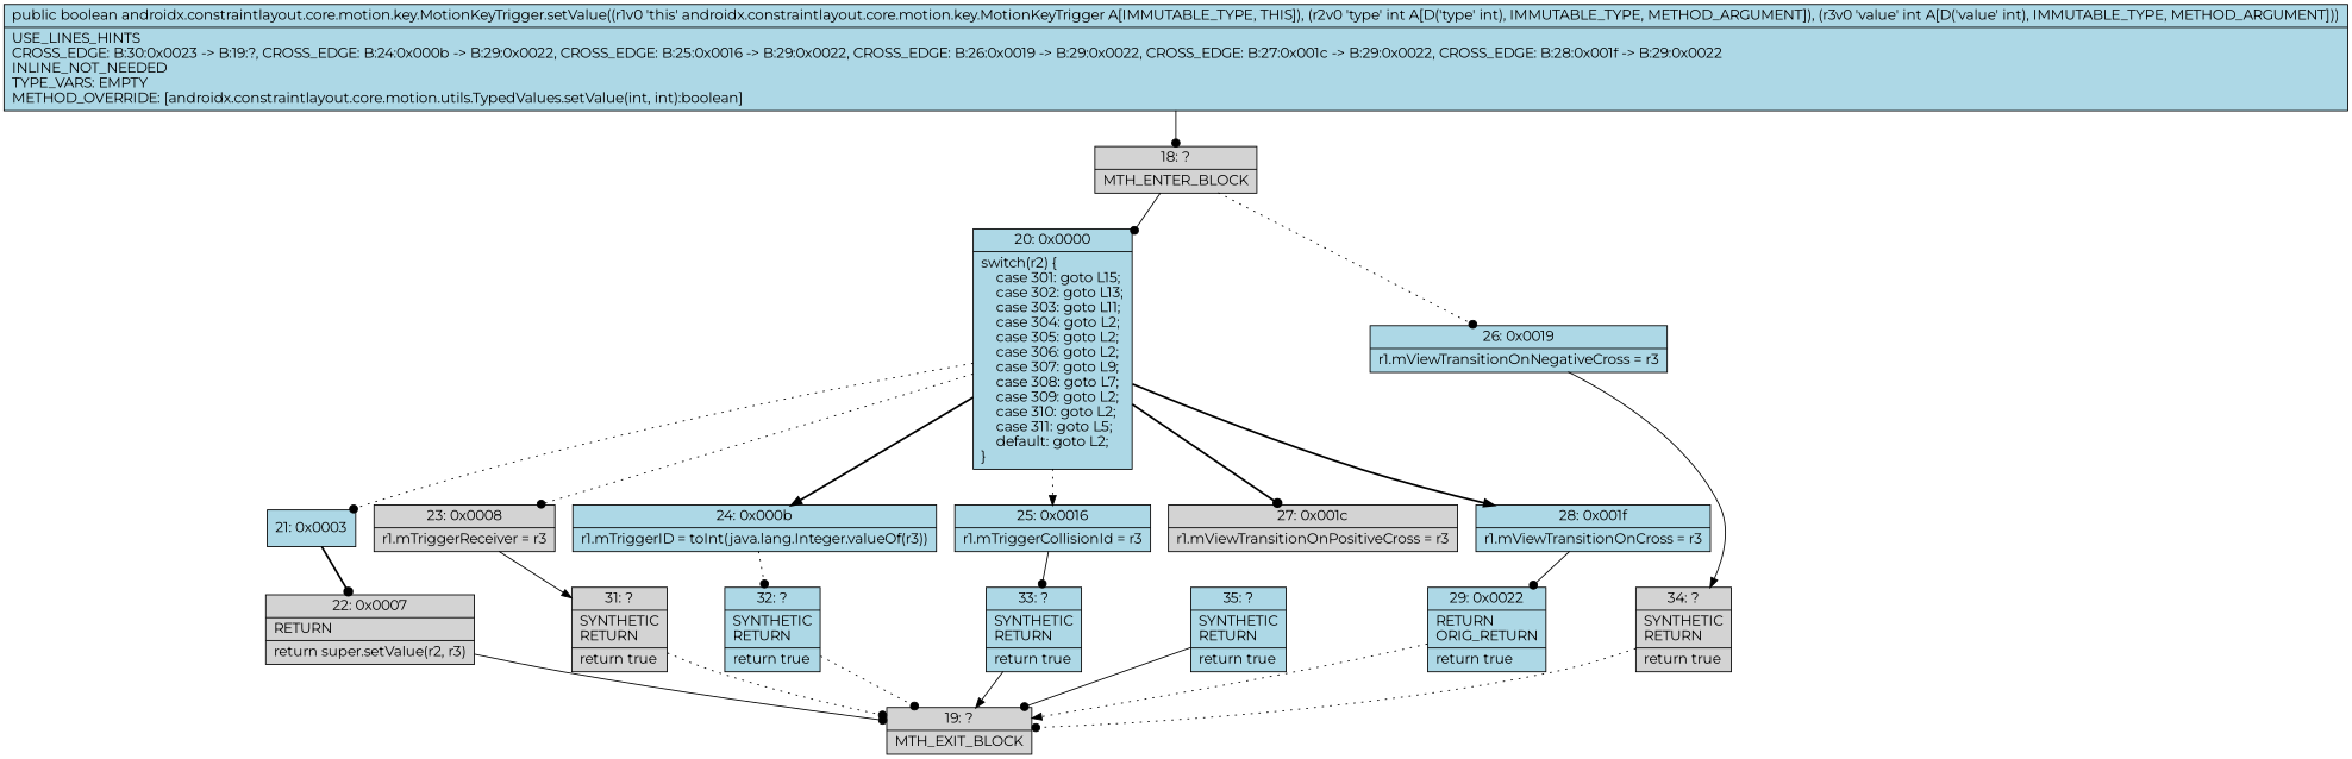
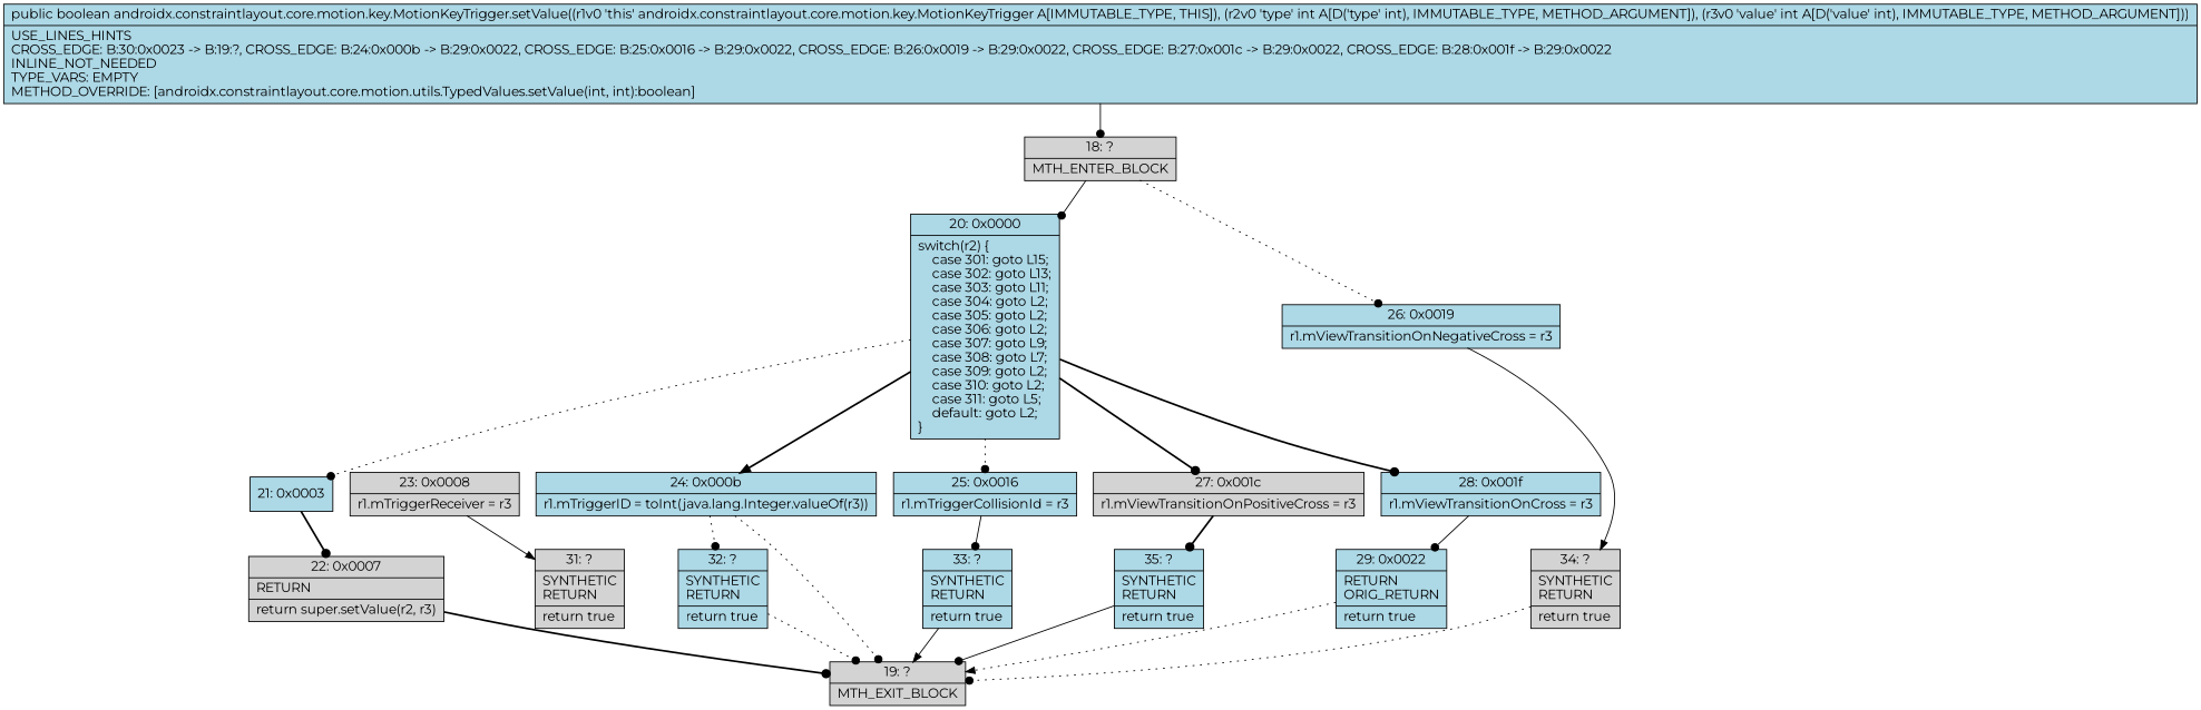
  digraph {
    fontname=Montserrat
    node [fillcolor=lightblue fontname=Montserrat shape=record style=filled]
    edge [arrowhead=dot fontname=Montserrat style=solid]
    n1 [fillcolor=lightgrey label="{18\:\ ?|MTH_ENTER_BLOCK\l}"]
    n2 [label="{20\:\ 0x0000|switch(r2) \{\l    case 301: goto L15;\l    case 302: goto L13;\l    case 303: goto L11;\l    case 304: goto L2;\l    case 305: goto L2;\l    case 306: goto L2;\l    case 307: goto L9;\l    case 308: goto L7;\l    case 309: goto L2;\l    case 310: goto L2;\l    case 311: goto L5;\l    default: goto L2;\l\}\l}"]
    n3 [label="{26\:\ 0x0019|r1.mViewTransitionOnNegativeCross = r3\l}"]
    n4 [label="{21\:\ 0x0003}"]
    n5 [fillcolor=lightgrey label="{23\:\ 0x0008|r1.mTriggerReceiver = r3\l}"]
    n6 [label="{24\:\ 0x000b|r1.mTriggerID = toInt(java.lang.Integer.valueOf(r3))\l}"]
    n7 [label="{25\:\ 0x0016|r1.mTriggerCollisionId = r3\l}"]
    n8 [fillcolor=lightgrey label="{27\:\ 0x001c|r1.mViewTransitionOnPositiveCross = r3\l}"]
    n9 [label="{28\:\ 0x001f|r1.mViewTransitionOnCross = r3\l}"]
    n10 [fillcolor=lightgrey label="{22\:\ 0x0007|RETURN\l|return super.setValue(r2, r3)\l}"]
    n11 [fillcolor=lightgrey label="{31\:\ ?|SYNTHETIC\lRETURN\l|return true\l}"]
    n12 [label="{32\:\ ?|SYNTHETIC\lRETURN\l|return true\l}"]
    n13 [label="{33\:\ ?|SYNTHETIC\lRETURN\l|return true\l}"]
    n14 [fillcolor=lightgrey label="{34\:\ ?|SYNTHETIC\lRETURN\l|return true\l}"]
    n15 [label="{35\:\ ?|SYNTHETIC\lRETURN\l|return true\l}"]
    n16 [label="{29\:\ 0x0022|RETURN\lORIG_RETURN\l|return true\l}"]
    n17 [fillcolor=lightgrey label="{19\:\ ?|MTH_EXIT_BLOCK\l}"]
    n18 [label="{public boolean androidx.constraintlayout.core.motion.key.MotionKeyTrigger.setValue((r1v0 'this' androidx.constraintlayout.core.motion.key.MotionKeyTrigger A[IMMUTABLE_TYPE, THIS]), (r2v0 'type' int A[D('type' int), IMMUTABLE_TYPE, METHOD_ARGUMENT]), (r3v0 'value' int A[D('value' int), IMMUTABLE_TYPE, METHOD_ARGUMENT]))  | USE_LINES_HINTS\lCROSS_EDGE: B:30:0x0023 \-\> B:19:?, CROSS_EDGE: B:24:0x000b \-\> B:29:0x0022, CROSS_EDGE: B:25:0x0016 \-\> B:29:0x0022, CROSS_EDGE: B:26:0x0019 \-\> B:29:0x0022, CROSS_EDGE: B:27:0x001c \-\> B:29:0x0022, CROSS_EDGE: B:28:0x001f \-\> B:29:0x0022\lINLINE_NOT_NEEDED\lTYPE_VARS: EMPTY\lMETHOD_OVERRIDE: [androidx.constraintlayout.core.motion.utils.TypedValues.setValue(int, int):boolean]\l}"]
    n1 -> n2
    n1 -> n3 [style=dotted]
    n2 -> n4 [style=dotted]
-   n2 -> n5 [style=dotted]
    n2 -> n6 [arrowhead=normal style=bold]
-   n2 -> n7 [arrowhead=normal style=dotted]
+   n2 -> n7 [style=dotted]
    n2 -> n8 [style=bold]
-   n2 -> n9 [arrowhead=normal style=bold]
+   n2 -> n9 [style=bold]
    n3 -> n14 [arrowhead=normal]
    n4 -> n10 [style=bold]
    n5 -> n11 [arrowhead=normal]
    n6 -> n12 [style=dotted]
    n7 -> n13
+   n8 -> n15 [style=bold]
    n9 -> n16
-   n10 -> n17
-   n11 -> n17 [style=dotted]
+   n10 -> n17 [style=bold]
+   n6 -> n17 [style=dotted]
    n12 -> n17 [style=dotted]
    n13 -> n17 [arrowhead=normal]
    n14 -> n17 [style=dotted]
    n15 -> n17
    n16 -> n17 [arrowhead=normal style=dotted]
    n18 -> n1
  }
